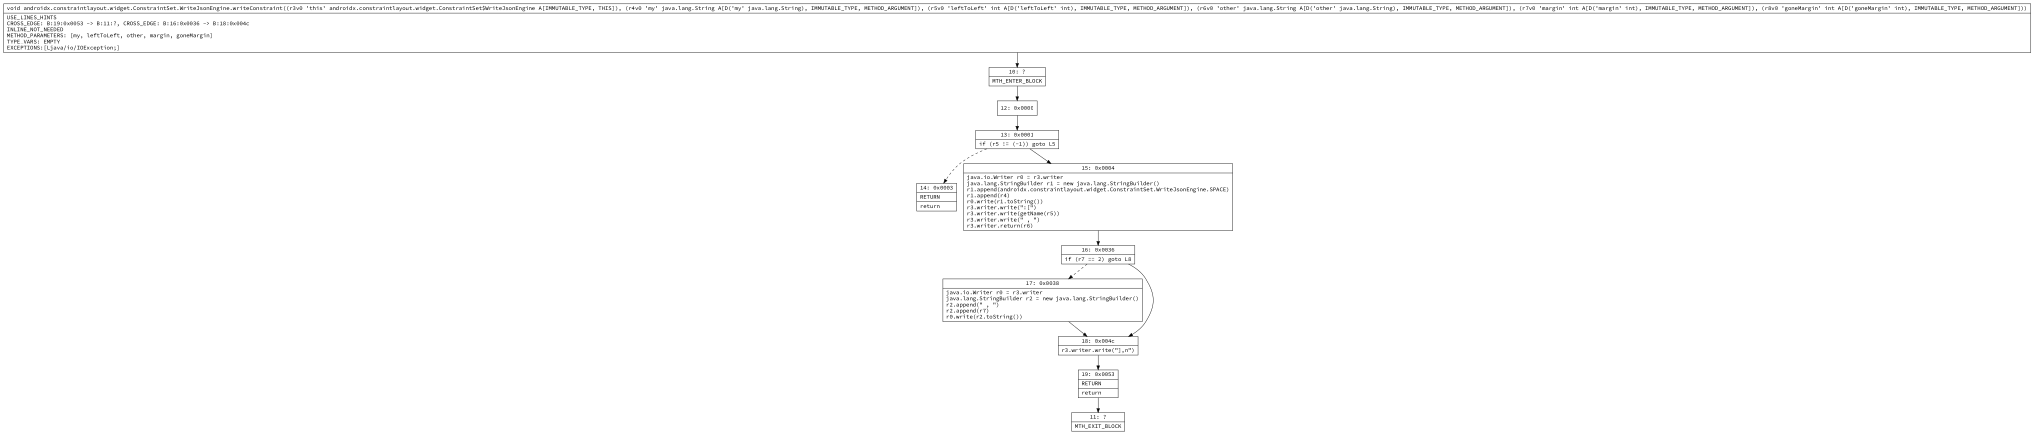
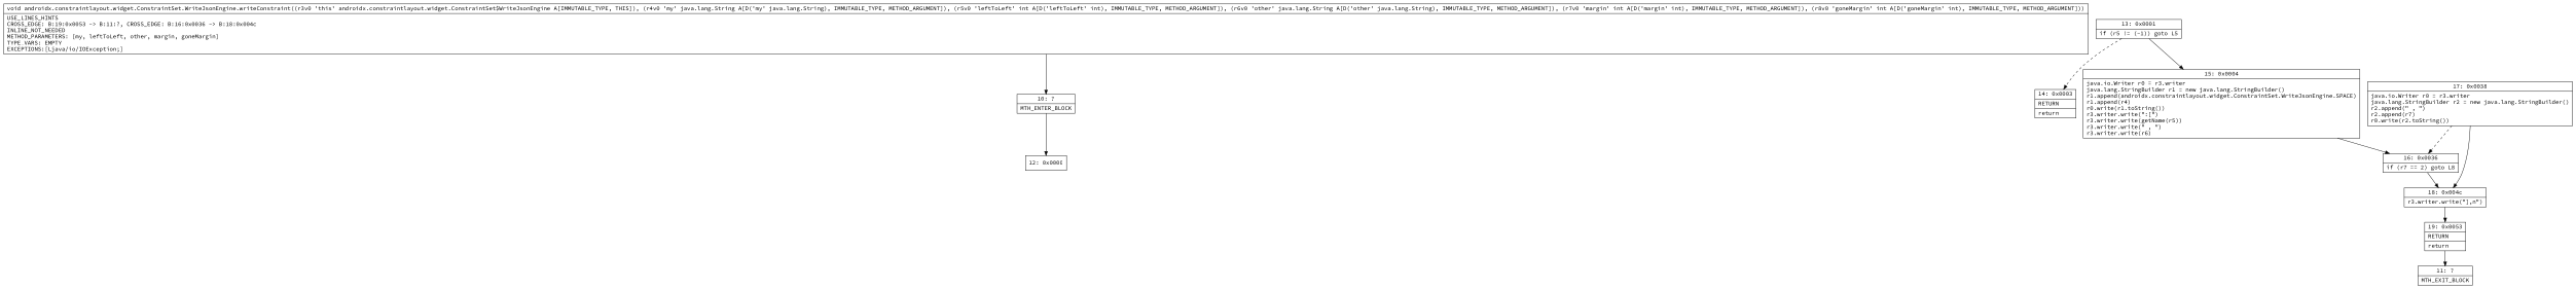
  digraph {
    fontname="Source Code Pro"
    node [fontname="Source Code Pro" shape=record]
    edge [fontname="Source Code Pro"]
    n1 [label="{10\:\ ?|MTH_ENTER_BLOCK\l}"]
    n2 [label="{12\:\ 0x0000}"]
    n3 [label="{13\:\ 0x0001|if (r5 != (\-1)) goto L5\l}"]
    n4 [label="{14\:\ 0x0003|RETURN\l|return\l}"]
-   n5 [label="{15\:\ 0x0004|java.io.Writer r0 = r3.writer\ljava.lang.StringBuilder r1 = new java.lang.StringBuilder()\lr1.append(androidx.constraintlayout.widget.ConstraintSet.WriteJsonEngine.SPACE)\lr1.append(r4)\lr0.write(r1.toString())\lr3.writer.write(\":[\")\lr3.writer.write(getName(r5))\lr3.writer.write(\" , \")\lr3.writer.return(r6)\l}"]
+   n5 [label="{15\:\ 0x0004|java.io.Writer r0 = r3.writer\ljava.lang.StringBuilder r1 = new java.lang.StringBuilder()\lr1.append(androidx.constraintlayout.widget.ConstraintSet.WriteJsonEngine.SPACE)\lr1.append(r4)\lr0.write(r1.toString())\lr3.writer.write(\":[\")\lr3.writer.write(getName(r5))\lr3.writer.write(\" , \")\lr3.writer.write(r6)\l}"]
    n6 [label="{16\:\ 0x0036|if (r7 == 2) goto L8\l}"]
    n7 [label="{11\:\ ?|MTH_EXIT_BLOCK\l}"]
    n8 [label="{17\:\ 0x0038|java.io.Writer r0 = r3.writer\ljava.lang.StringBuilder r2 = new java.lang.StringBuilder()\lr2.append(\" , \")\lr2.append(r7)\lr0.write(r2.toString())\l}"]
    n9 [label="{18\:\ 0x004c|r3.writer.write(\"],n\")\l}"]
    n10 [label="{19\:\ 0x0053|RETURN\l|return\l}"]
    n11 [label="{void androidx.constraintlayout.widget.ConstraintSet.WriteJsonEngine.writeConstraint((r3v0 'this' androidx.constraintlayout.widget.ConstraintSet$WriteJsonEngine A[IMMUTABLE_TYPE, THIS]), (r4v0 'my' java.lang.String A[D('my' java.lang.String), IMMUTABLE_TYPE, METHOD_ARGUMENT]), (r5v0 'leftToLeft' int A[D('leftToLeft' int), IMMUTABLE_TYPE, METHOD_ARGUMENT]), (r6v0 'other' java.lang.String A[D('other' java.lang.String), IMMUTABLE_TYPE, METHOD_ARGUMENT]), (r7v0 'margin' int A[D('margin' int), IMMUTABLE_TYPE, METHOD_ARGUMENT]), (r8v0 'goneMargin' int A[D('goneMargin' int), IMMUTABLE_TYPE, METHOD_ARGUMENT]))  | USE_LINES_HINTS\lCROSS_EDGE: B:19:0x0053 \-\> B:11:?, CROSS_EDGE: B:16:0x0036 \-\> B:18:0x004c\lINLINE_NOT_NEEDED\lMETHOD_PARAMETERS: [my, leftToLeft, other, margin, goneMargin]\lTYPE_VARS: EMPTY\lEXCEPTIONS:[Ljava\/io\/IOException;]\l}"]
    n1 -> n2
-   n2 -> n3
    n3 -> n4 [style=dashed]
    n3 -> n5
    n5 -> n6
-   n6 -> n8 [style=dashed]
+   n8 -> n6 [style=dashed]
    n6 -> n9
    n8 -> n9
    n9 -> n10
    n10 -> n7
    n11 -> n1
  }
